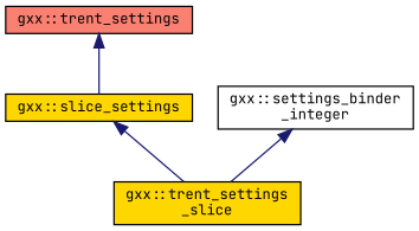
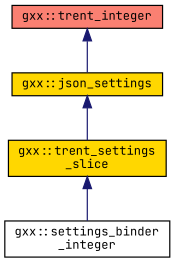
  digraph {
    fontname="JetBrains Mono"
    node [color=black fillcolor=gold fontname="JetBrains Mono" fontsize=10 shape=record style=filled]
    edge [color=midnightblue dir=back fontname="JetBrains Mono" fontsize=10 labelfontname=Helvetica labelfontsize=10 style=solid]
-   n1 [fillcolor=salmon fontcolor=black height=0.2 label="gxx::trent_settings" width=0.4]
-   n2 [height=0.2 label="gxx::slice_settings" width=0.4]
+   n1 [fillcolor=salmon fontcolor=black height=0.2 label="gxx::trent_integer" width=0.4]
+   n2 [height=0.2 label="gxx::json_settings" width=0.4]
    n3 [height=0.2 label="gxx::trent_settings\l_slice" width=0.4]
    n4 [fillcolor=white height=0.2 label="gxx::settings_binder\l_integer" width=0.4]
    n1 -> n2
    n2 -> n3
-   n4 -> n3
+   n3 -> n4
  }
